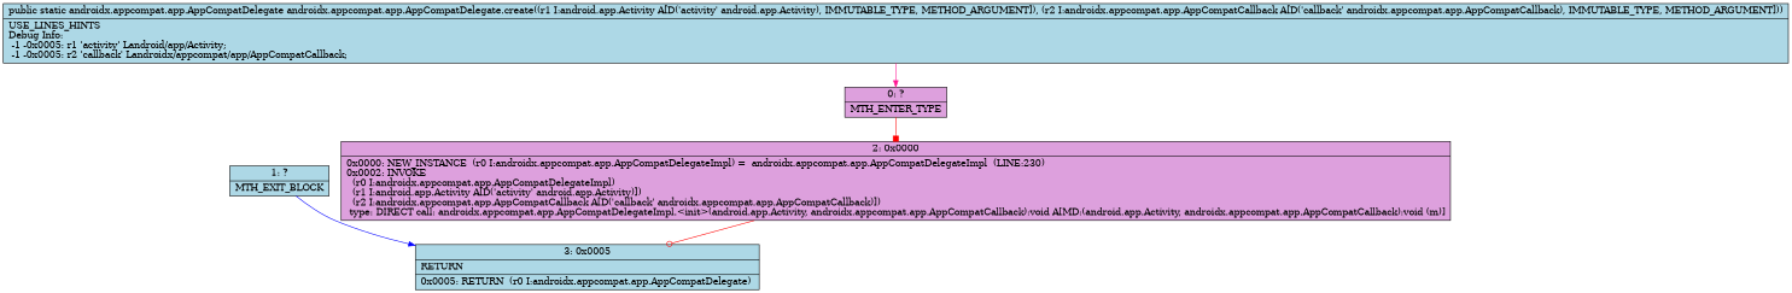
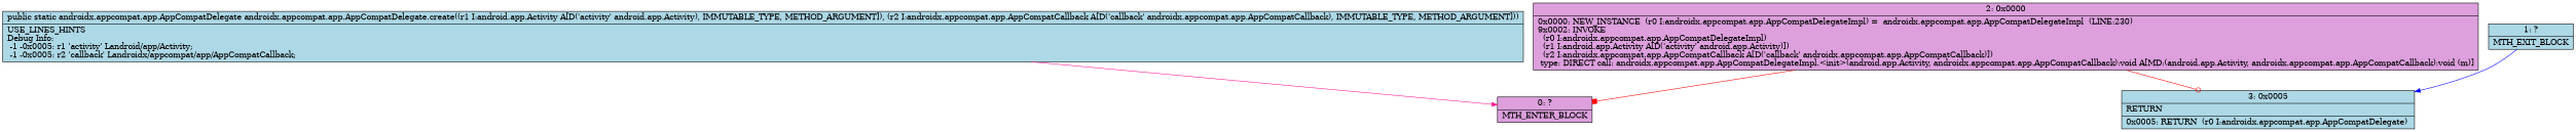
  digraph {
    node [fillcolor=lightblue shape=record style=filled]
    edge [arrowhead=normal color=red]
-   n1 [fillcolor=plum label="{0\:\ ?|MTH_ENTER_TYPE\l}"]
-   n2 [fillcolor=plum label="{2\:\ 0x0000|0x0000: NEW_INSTANCE  (r0 I:androidx.appcompat.app.AppCompatDelegateImpl) =  androidx.appcompat.app.AppCompatDelegateImpl  (LINE:230)\l0x0002: INVOKE  \l  (r0 I:androidx.appcompat.app.AppCompatDelegateImpl)\l  (r1 I:android.app.Activity A[D('activity' android.app.Activity)])\l  (r2 I:androidx.appcompat.app.AppCompatCallback A[D('callback' androidx.appcompat.app.AppCompatCallback)])\l type: DIRECT call: androidx.appcompat.app.AppCompatDelegateImpl.\<init\>(android.app.Activity, androidx.appcompat.app.AppCompatCallback):void A[MD:(android.app.Activity, androidx.appcompat.app.AppCompatCallback):void (m)]\l}"]
+   n1 [fillcolor=plum label="{0\:\ ?|MTH_ENTER_BLOCK\l}"]
+   n2 [fillcolor=plum label="{2\:\ 0x0000|0x0000: NEW_INSTANCE  (r0 I:androidx.appcompat.app.AppCompatDelegateImpl) =  androidx.appcompat.app.AppCompatDelegateImpl  (LINE:230)\l9x0002: INVOKE  \l  (r0 I:androidx.appcompat.app.AppCompatDelegateImpl)\l  (r1 I:android.app.Activity A[D('activity' android.app.Activity)])\l  (r2 I:androidx.appcompat.app.AppCompatCallback A[D('callback' androidx.appcompat.app.AppCompatCallback)])\l type: DIRECT call: androidx.appcompat.app.AppCompatDelegateImpl.\<init\>(android.app.Activity, androidx.appcompat.app.AppCompatCallback):void A[MD:(android.app.Activity, androidx.appcompat.app.AppCompatCallback):void (m)]\l}"]
    n3 [label="{3\:\ 0x0005|RETURN\l|0x0005: RETURN  (r0 I:androidx.appcompat.app.AppCompatDelegate) \l}"]
    n4 [label="{1\:\ ?|MTH_EXIT_BLOCK\l}"]
    n5 [label="{public static androidx.appcompat.app.AppCompatDelegate androidx.appcompat.app.AppCompatDelegate.create((r1 I:android.app.Activity A[D('activity' android.app.Activity), IMMUTABLE_TYPE, METHOD_ARGUMENT]), (r2 I:androidx.appcompat.app.AppCompatCallback A[D('callback' androidx.appcompat.app.AppCompatCallback), IMMUTABLE_TYPE, METHOD_ARGUMENT]))  | USE_LINES_HINTS\lDebug Info:\l  \-1 \-0x0005: r1 'activity' Landroid\/app\/Activity;\l  \-1 \-0x0005: r2 'callback' Landroidx\/appcompat\/app\/AppCompatCallback;\l}"]
-   n1 -> n2 [arrowhead=box]
+   n2 -> n1 [arrowhead=box]
    n2 -> n3 [arrowhead=odot]
    n4 -> n3 [color=blue]
    n5 -> n1 [color=deeppink]
  }
